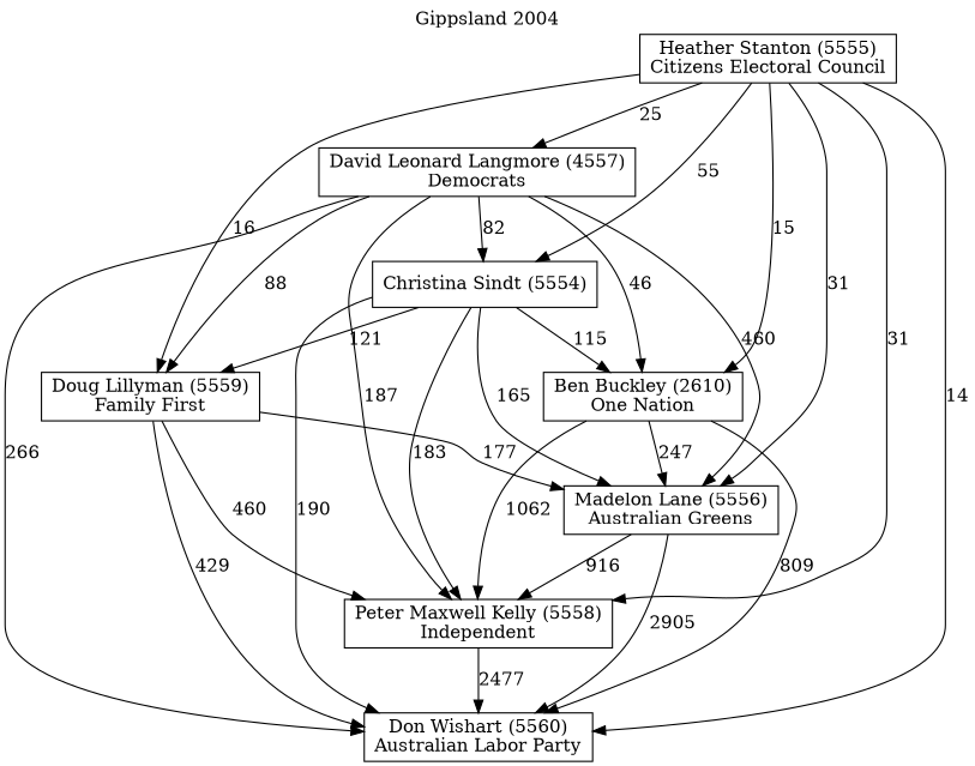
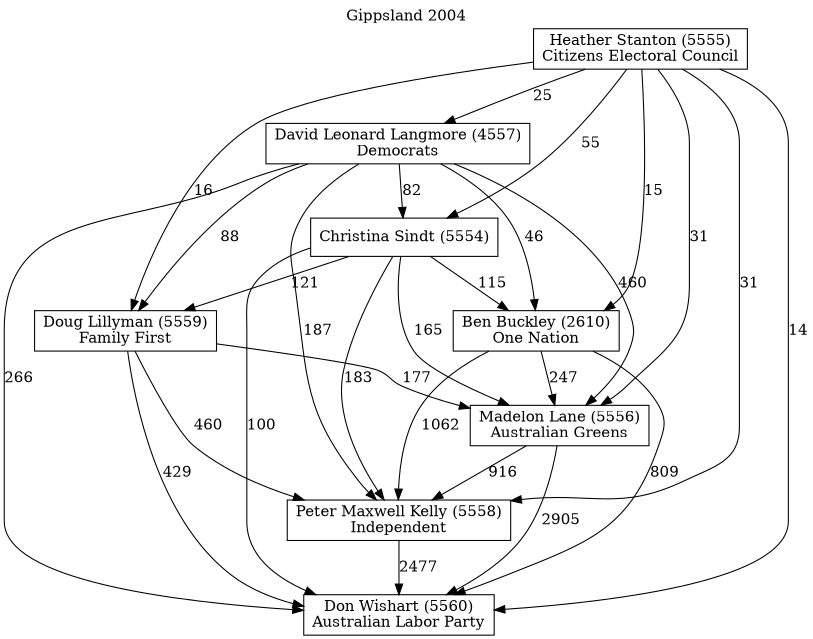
  digraph {
    label="Gippsland 2004"
    labelloc=t
    mclimit=10
    node [shape=box]
    n1 [label="Don Wishart (5560)\nAustralian Labor Party"]
    n2 [label="Peter Maxwell Kelly (5558)\nIndependent"]
    n3 [label="Madelon Lane (5556)\nAustralian Greens"]
    n4 [label="Ben Buckley (2610)\nOne Nation"]
    n5 [label="Doug Lillyman (5559)\nFamily First"]
    n6 [label="Christina Sindt (5554)\n"]
    n7 [label="David Leonard Langmore (4557)\nDemocrats"]
    n8 [label="Heather Stanton (5555)\nCitizens Electoral Council"]
    n2 -> n1 [label=2477]
    n3 -> n1 [label=2905]
    n3 -> n2 [label=916]
    n4 -> n1 [label=809]
    n4 -> n2 [label=1062]
    n4 -> n3 [label=247]
    n5 -> n1 [label=429]
    n5 -> n2 [label=460]
    n5 -> n3 [label=177]
-   n6 -> n1 [label=190]
+   n6 -> n1 [label=100]
    n6 -> n2 [label=183]
    n6 -> n3 [label=165]
    n6 -> n4 [label=115]
    n6 -> n5 [label=121]
    n7 -> n1 [label=266]
    n7 -> n2 [label=187]
    n7 -> n3 [label=460]
    n7 -> n4 [label=46]
    n7 -> n5 [label=88]
    n7 -> n6 [label=82]
    n8 -> n1 [label=14]
    n8 -> n2 [label=31]
    n8 -> n3 [label=31]
    n8 -> n4 [label=15]
    n8 -> n5 [label=16]
    n8 -> n6 [label=55]
    n8 -> n7 [label=25]
  }
